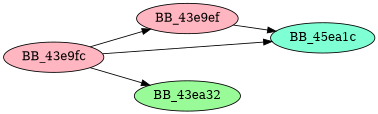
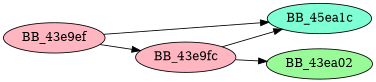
  digraph {
    rankdir=LR
    node [fillcolor=lightpink style=filled]
    BB_43e9ef
    BB_43e9fc
    n3 [fillcolor=aquamarine label=BB_45ea1c]
-   BB_43ea02 [fillcolor=palegreen label=BB_43ea32]
-   BB_43e9fc -> BB_43e9ef
+   BB_43ea02 [fillcolor=palegreen]
+   BB_43e9ef -> BB_43e9fc
    BB_43e9ef -> n3
    BB_43e9fc -> n3
    BB_43e9fc -> BB_43ea02
  }
